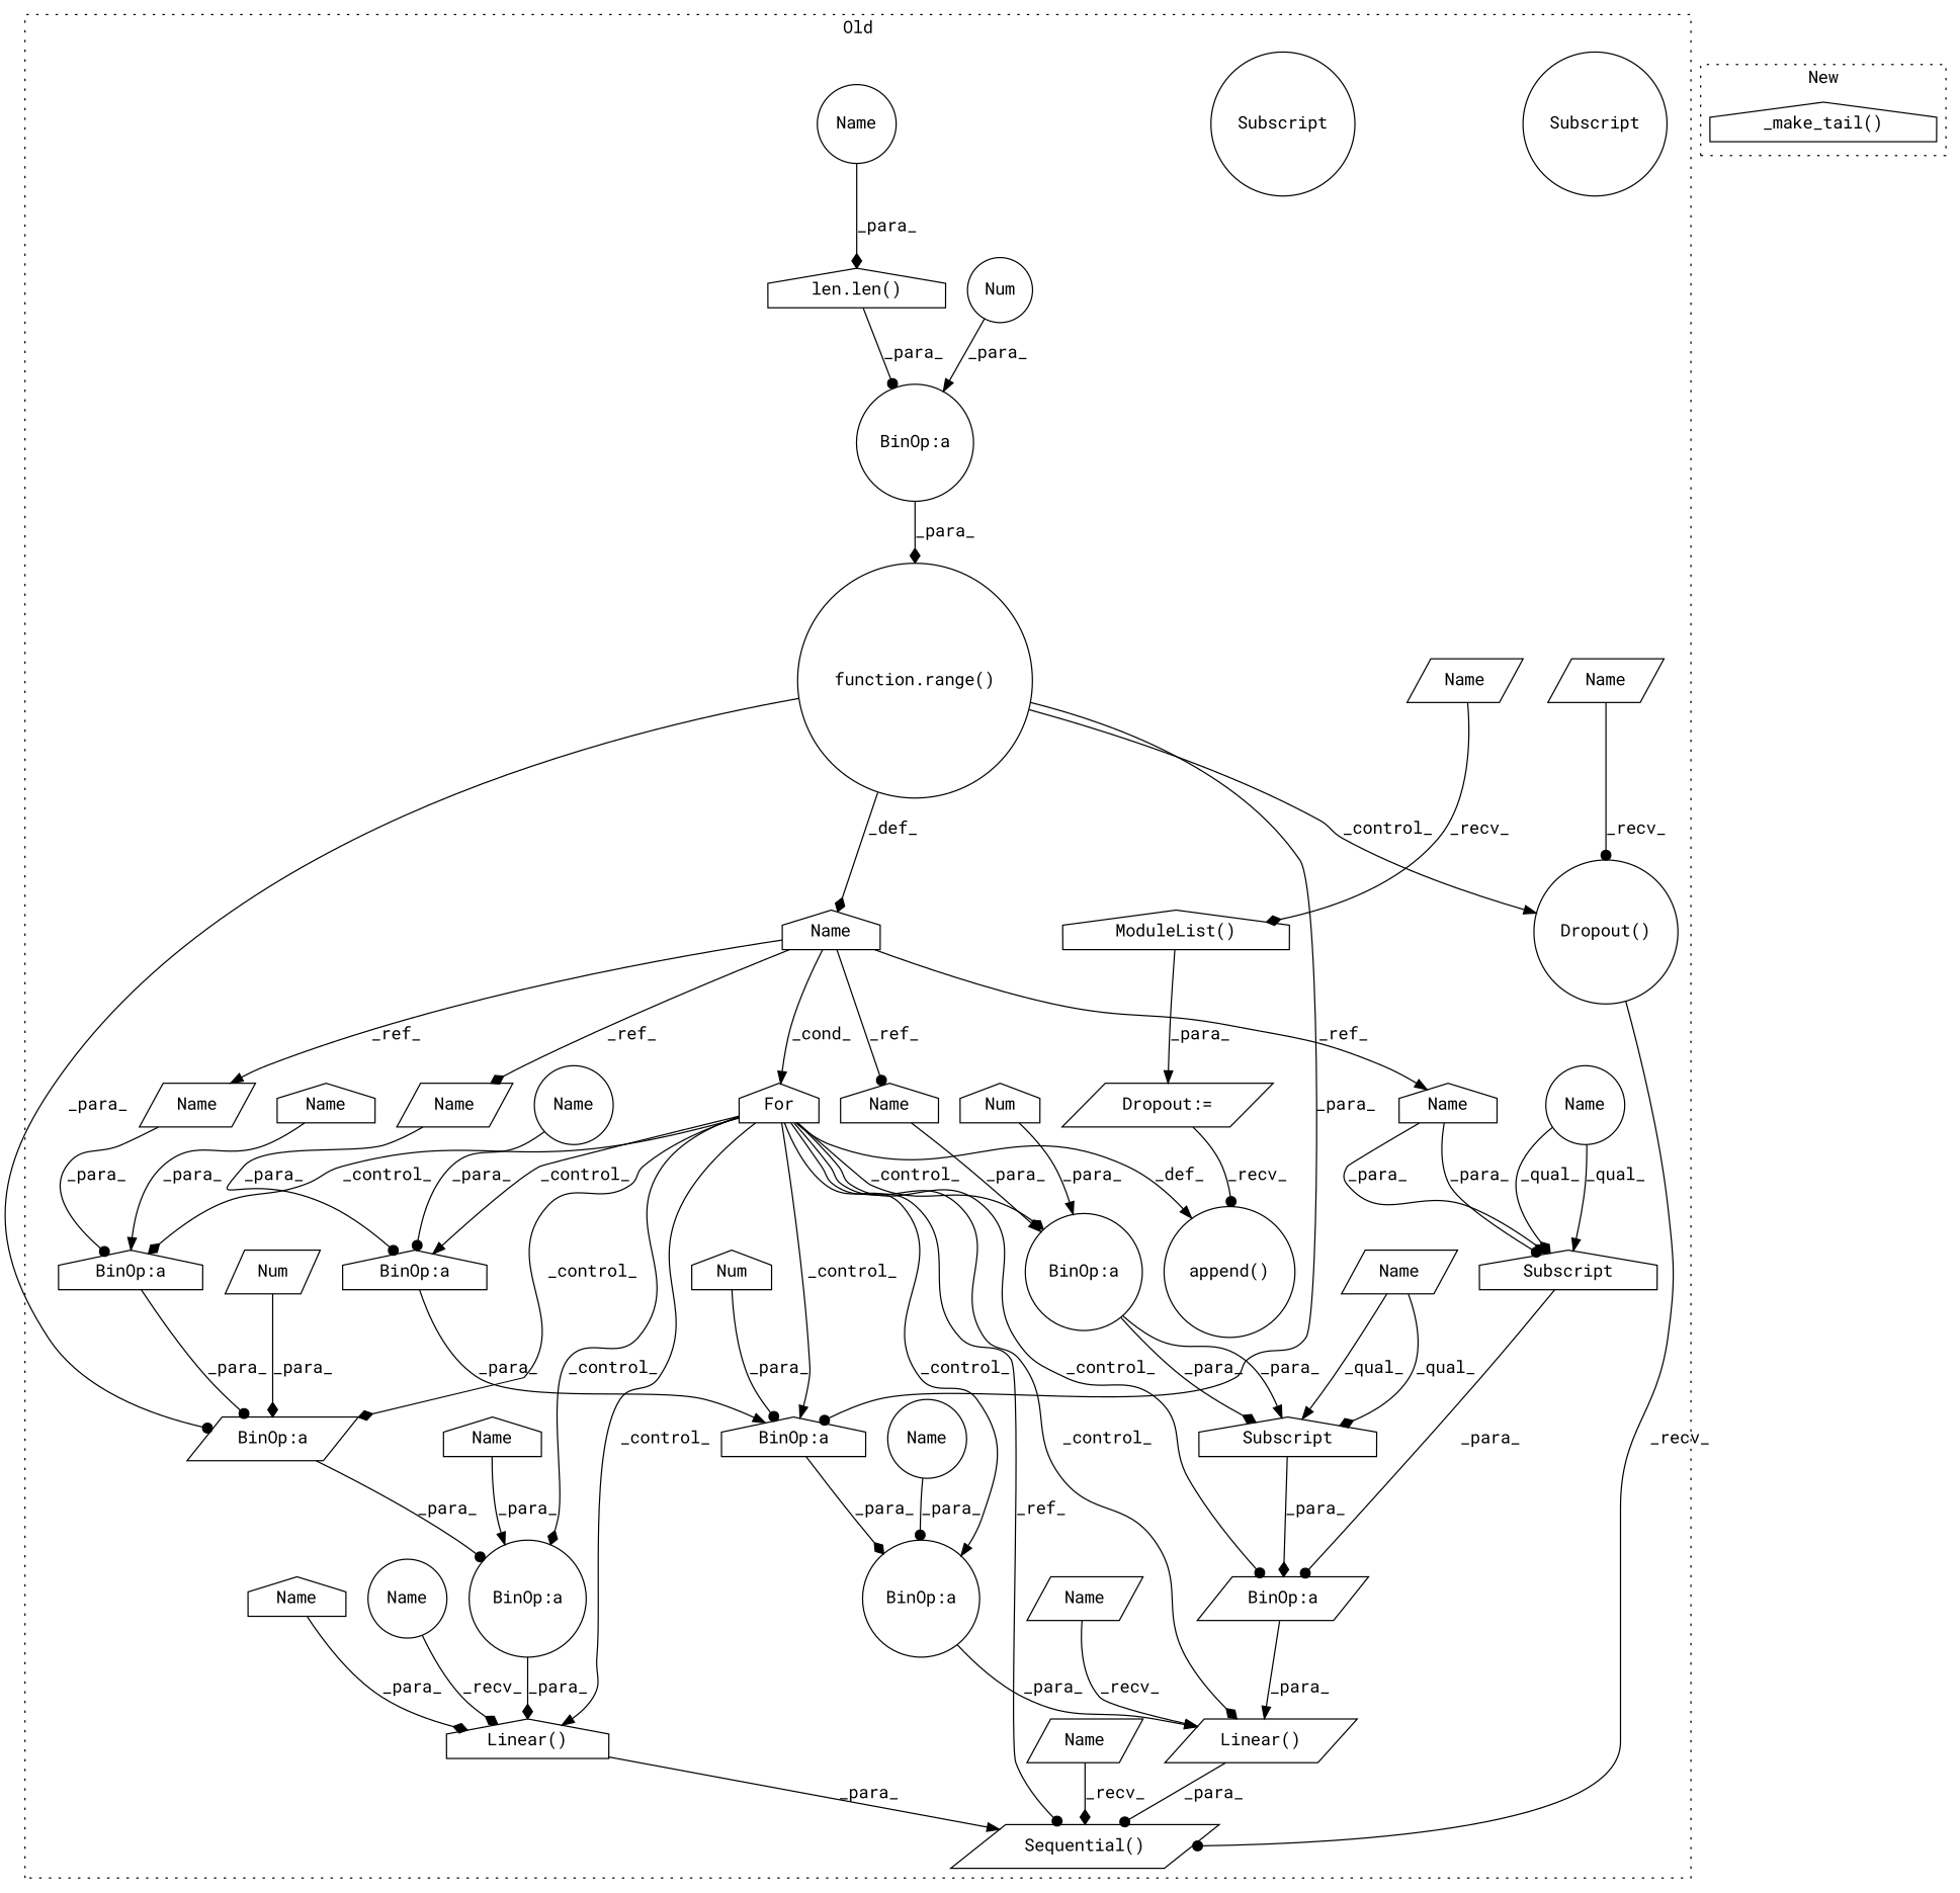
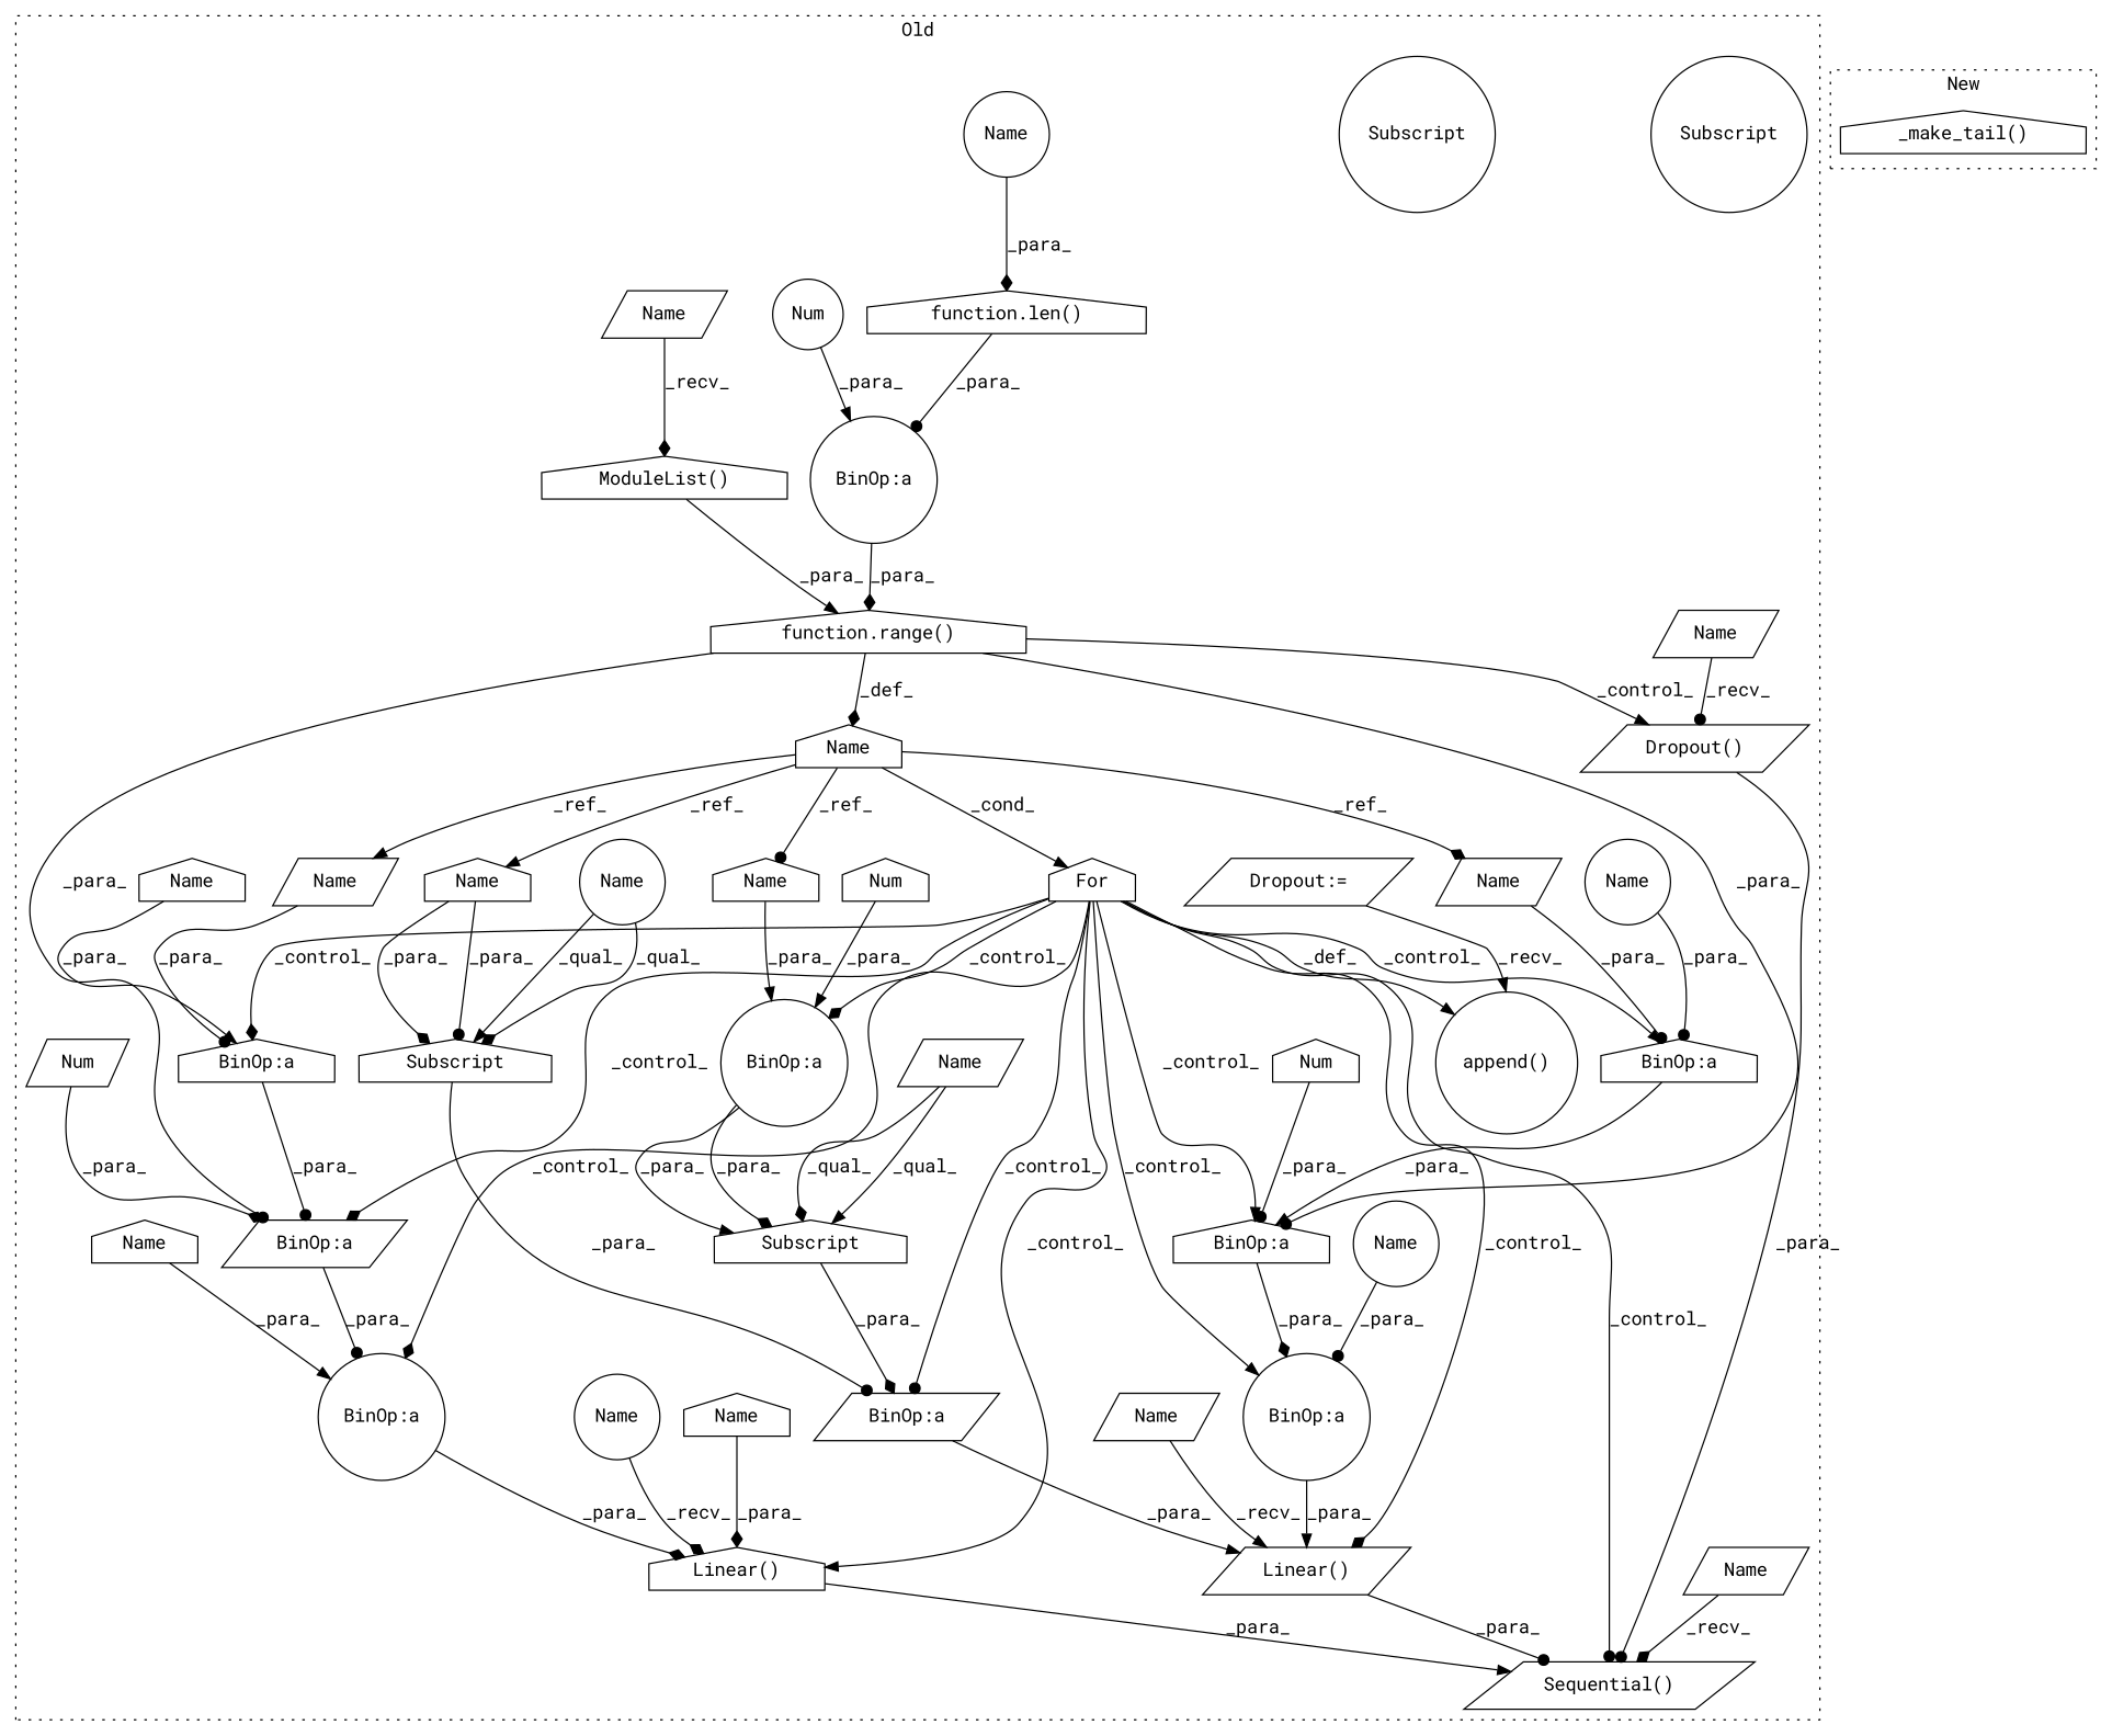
  digraph {
    fontname="Roboto Mono"
    node [a=87 fontname="Roboto Mono" l=1 s="1587,0" shape=house]
    edge [arrowhead=normal fontname="Roboto Mono"]
    n1 [a=63 l="9,0" label=Subscript shape=circle]
    n2 [a=63 l="13,0" label=Subscript s="1571,0" shape=circle]
    n3 [a=82 l=3 label="BinOp:a" s=1584 shape=parallelogram]
    n4 [a=82 l=3 label="BinOp:a" s=1304 shape=circle]
    n5 [a=82 l=3 label="BinOp:a" s=1579 shape=circle]
    n6 [a=75 l="35,18" label="Sequential()" s="1357,1609" shape=parallelogram]
-   n7 [a=75 l="11,1" label="Dropout()" s="1483,1501" shape=circle]
+   n7 [a=75 l="11,1" label="Dropout()" s="1483,1501" shape=parallelogram]
    n8 [a=82 l=3 label="BinOp:a" s=1433]
    n9 [a=82 l=3 label="BinOp:a" s=1554]
    n10 [a=82 l=4 label="BinOp:a" s=1543 shape=circle]
    n11 [a=82 l=4 label="BinOp:a" s=1422 shape=circle]
    n12 [a=82 l=4 label="BinOp:a" s=1427 shape=parallelogram]
    n13 [a=82 l=4 label="BinOp:a" s=1548]
-   n14 [a=75 l="6,1" label="function.range()" s="1287,1308" shape=circle]
+   n14 [a=75 l="6,1" label="function.range()" s="1287,1308"]
    n15 [a=75 l="34,14" label="append()" s="1323,1627" shape=circle]
    n16 [label=Name s=1282]
    n17 [a=75 l=15 label="ModuleList()" s=1208]
    n18 [a=107 l="4,14" label=For s="1278,1309"]
    n19 [a=76 label=Num s=1582]
    n20 [a=76 label=Num s=1307 shape=circle]
    n21 [a=76 label=Num s=1426 shape=parallelogram]
    n22 [a=76 label=Num s=1547]
    n23 [a=68 l=3 label="Dropout:=" s=1205 shape=parallelogram]
    n24 [a=75 l="10,13" label="Linear()" s="1392,1448"]
-   n25 [a=75 l="4,1" label="len.len()" s="1293,1303"]
+   n25 [a=75 l="4,1" label="function.len()" s="1293,1303"]
    n26 [a=75 l="10,13" label="Linear()" s="1524,1596" shape=parallelogram]
    n27 [label=Name s=1578]
    n28 [label=Name s=1553 shape=parallelogram]
    n29 [label=Name s=1594]
    n30 [label=Name s=1432 shape=parallelogram]
    n31 [a=63 l="9,0" label=Subscript]
    n32 [l=6 label=Name s=1587 shape=circle]
    n33 [a=63 l="13,0" label=Subscript s="1571,0"]
    n34 [l=6 label=Name s=1571 shape=parallelogram]
    n35 [l=6 label=Name s=1297 shape=circle]
    n36 [l=11 label=Name s=1557 shape=circle]
    n37 [l=11 label=Name s=1436]
    n38 [l=2 label=Name s=1483 shape=parallelogram]
    n39 [l=2 label=Name s=1357 shape=parallelogram]
    n40 [l=2 label=Name s=1524 shape=parallelogram]
    n41 [l=2 label=Name s=1392 shape=circle]
    n42 [l=2 label=Name s=1208 shape=parallelogram]
    n43 [l=9 label=Name s=1402]
    n44 [l=9 label=Name s=1534 shape=circle]
    n45 [l=9 label=Name s=1413]
    n46 [a=75 l="16,1" label="_make_tail()" s="1214,1234"]
    subgraph cluster_1 {
      label=Old
      style=dotted
      n1
      n2
      n3
      n4
      n5
      n6
      n7
      n8
      n9
      n10
      n11
      n12
      n13
      n14
      n15
      n16
      n17
      n18
      n19
      n20
      n21
      n22
      n23
      n24
      n25
      n26
      n27
      n28
      n29
      n30
      n31
      n32
      n33
      n34
      n35
      n36
      n37
      n38
      n39
      n40
      n41
      n42
      n43
      n44
      n45
    }
    subgraph cluster_2 {
      label=New
      style=dotted
      n46
    }
    n3 -> n26 [label=_para_]
    n4 -> n14 [arrowhead=diamond label=_para_]
    n5 -> n33 [arrowhead=diamond label=_para_]
    n5 -> n33 [label=_para_]
-   n7 -> n6 [arrowhead=dot label=_recv_]
+   n7 -> n6 [arrowhead=dot label=_para_]
    n8 -> n12 [arrowhead=dot label=_para_]
    n9 -> n13 [label=_para_]
    n10 -> n26 [label=_para_]
    n11 -> n24 [arrowhead=diamond label=_para_]
    n12 -> n11 [arrowhead=dot label=_para_]
    n13 -> n10 [arrowhead=diamond label=_para_]
    n14 -> n7 [label=_control_]
    n14 -> n12 [arrowhead=dot label=_para_]
    n14 -> n13 [arrowhead=dot label=_para_]
    n14 -> n16 [arrowhead=diamond label=_def_]
    n16 -> n18 [label=_cond_]
    n16 -> n27 [arrowhead=dot label=_ref_]
    n16 -> n28 [arrowhead=diamond label=_ref_]
    n16 -> n29 [label=_ref_]
    n16 -> n30 [label=_ref_]
-   n17 -> n23 [label=_para_]
+   n17 -> n14 [label=_para_]
    n18 -> n3 [arrowhead=dot label=_control_]
    n18 -> n5 [arrowhead=diamond label=_control_]
-   n18 -> n6 [arrowhead=dot label=_ref_]
+   n18 -> n6 [arrowhead=dot label=_control_]
    n18 -> n8 [arrowhead=diamond label=_control_]
    n18 -> n9 [label=_control_]
    n18 -> n10 [label=_control_]
    n18 -> n11 [arrowhead=diamond label=_control_]
    n18 -> n12 [arrowhead=diamond label=_control_]
    n18 -> n13 [label=_control_]
    n18 -> n15 [label=_def_]
    n18 -> n24 [label=_control_]
    n18 -> n26 [arrowhead=diamond label=_control_]
    n19 -> n5 [label=_para_]
    n20 -> n4 [label=_para_]
    n21 -> n12 [arrowhead=diamond label=_para_]
    n22 -> n13 [arrowhead=dot label=_para_]
-   n23 -> n15 [arrowhead=dot label=_recv_]
+   n23 -> n15 [label=_recv_]
    n24 -> n6 [label=_para_]
    n25 -> n4 [arrowhead=dot label=_para_]
    n26 -> n6 [arrowhead=dot label=_para_]
    n27 -> n5 [label=_para_]
    n28 -> n9 [arrowhead=dot label=_para_]
    n29 -> n31 [arrowhead=diamond label=_para_]
    n29 -> n31 [arrowhead=dot label=_para_]
    n30 -> n8 [arrowhead=dot label=_para_]
    n31 -> n3 [arrowhead=dot label=_para_]
    n32 -> n31 [label=_qual_]
    n32 -> n31 [arrowhead=diamond label=_qual_]
    n33 -> n3 [arrowhead=diamond label=_para_]
    n34 -> n33 [label=_qual_]
    n34 -> n33 [arrowhead=diamond label=_qual_]
    n35 -> n25 [arrowhead=diamond label=_para_]
    n36 -> n9 [arrowhead=dot label=_para_]
    n37 -> n8 [label=_para_]
    n38 -> n7 [arrowhead=dot label=_recv_]
    n39 -> n6 [arrowhead=diamond label=_recv_]
    n40 -> n26 [label=_recv_]
    n41 -> n24 [arrowhead=diamond label=_recv_]
    n42 -> n17 [arrowhead=diamond label=_recv_]
    n43 -> n24 [arrowhead=diamond label=_para_]
    n44 -> n10 [arrowhead=dot label=_para_]
    n45 -> n11 [label=_para_]
  }
